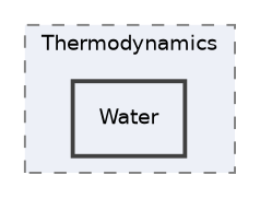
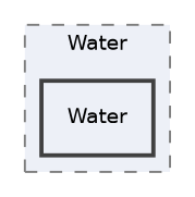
  digraph {
    compound=true
    n1 [color=grey25 fillcolor="#edf0f7" fontname=Helvetica fontsize=10 label=Water shape=box style="filled,bold,"]
    subgraph cluster_1 {
      bgcolor="#edf0f7"
      fontname=Helvetica
      fontsize=10
-     label=Thermodynamics
+     label=Water
      pencolor=grey50
      style="filled,dashed,"
      n1
    }
  }
